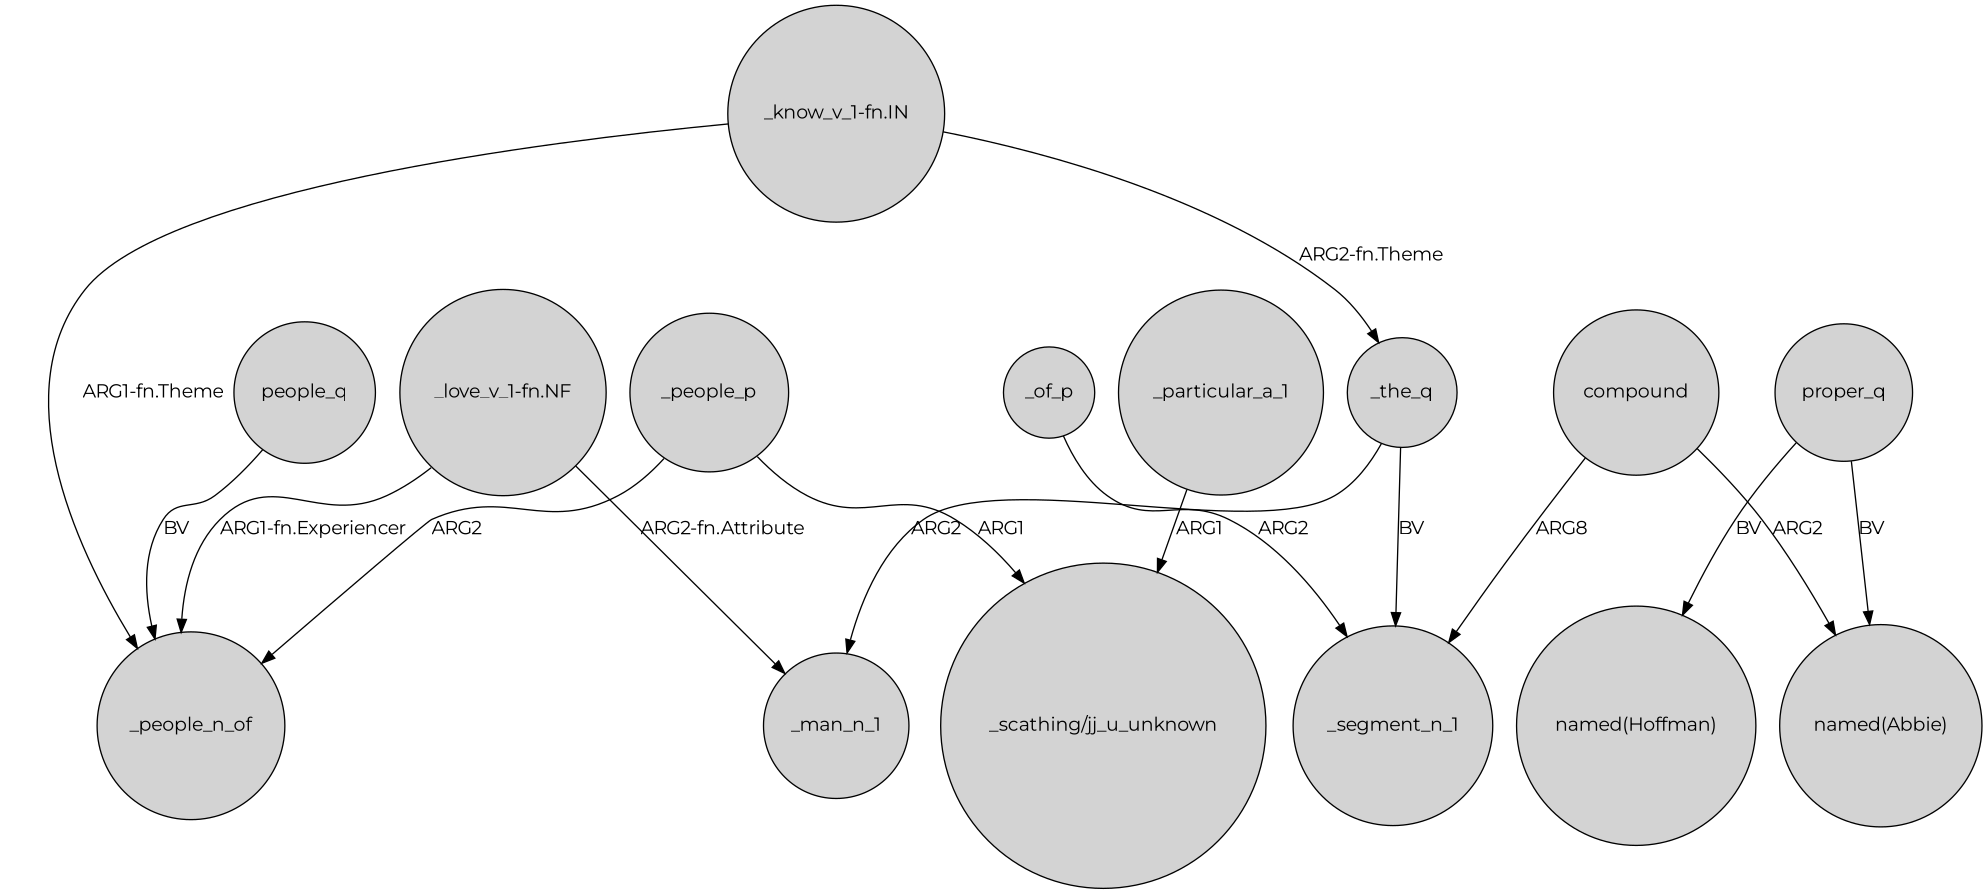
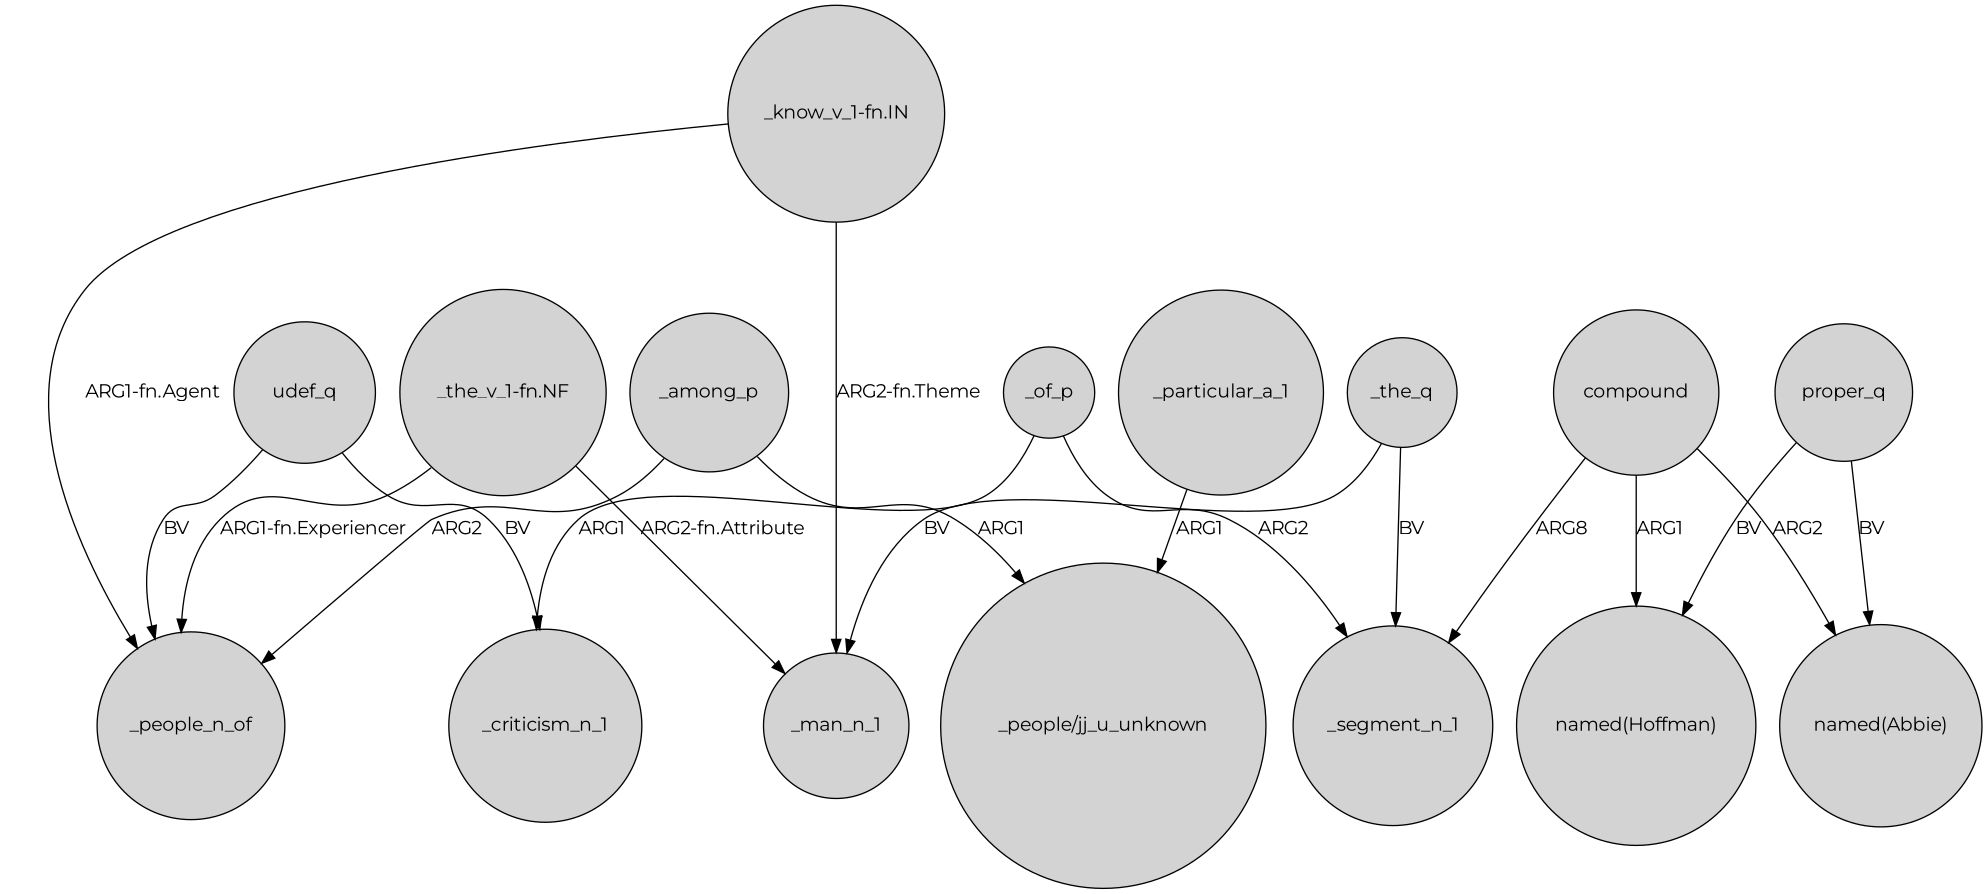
  digraph {
    fontname=Montserrat
    node [fontname=Montserrat shape=circle style=filled]
    edge [fontname=Montserrat]
    "_know_v_1-fn.IN"
    _people_n_of
    _man_n_1
    _the_q
    _segment_n_1
    _of_p
+   _criticism_n_1
    compound
    "named(Abbie)"
    "named(Hoffman)"
-   "_love_v_1-fn.NF"
-   udef_q [label=people_q]
-   _among_p [label=_people_p]
-   "_scathing/jj_u_unknown"
+   "_love_v_1-fn.NF" [label="_the_v_1-fn.NF"]
+   udef_q
+   _among_p
+   "_scathing/jj_u_unknown" [label="_people/jj_u_unknown"]
    proper_q
    _particular_a_1
-   "_know_v_1-fn.IN" -> _people_n_of [label="ARG1-fn.Theme"]
-   "_know_v_1-fn.IN" -> _the_q [label="ARG2-fn.Theme"]
-   _the_q -> _man_n_1 [label=ARG2]
+   "_know_v_1-fn.IN" -> _people_n_of [label="ARG1-fn.Agent"]
+   "_know_v_1-fn.IN" -> _man_n_1 [label="ARG2-fn.Theme"]
+   _the_q -> _man_n_1 [label=BV]
    _the_q -> _segment_n_1 [label=BV]
    _of_p -> _segment_n_1 [label=ARG2]
+   _of_p -> _criticism_n_1 [label=ARG1]
    compound -> _segment_n_1 [label=ARG8]
    compound -> "named(Abbie)" [label=ARG2]
+   compound -> "named(Hoffman)" [label=ARG1]
    "_love_v_1-fn.NF" -> _people_n_of [label="ARG1-fn.Experiencer"]
    "_love_v_1-fn.NF" -> _man_n_1 [label="ARG2-fn.Attribute"]
    udef_q -> _people_n_of [label=BV]
+   udef_q -> _criticism_n_1 [label=BV]
    _among_p -> _people_n_of [label=ARG2]
    _among_p -> "_scathing/jj_u_unknown" [label=ARG1]
    proper_q -> "named(Abbie)" [label=BV]
    proper_q -> "named(Hoffman)" [label=BV]
    _particular_a_1 -> "_scathing/jj_u_unknown" [label=ARG1]
  }
